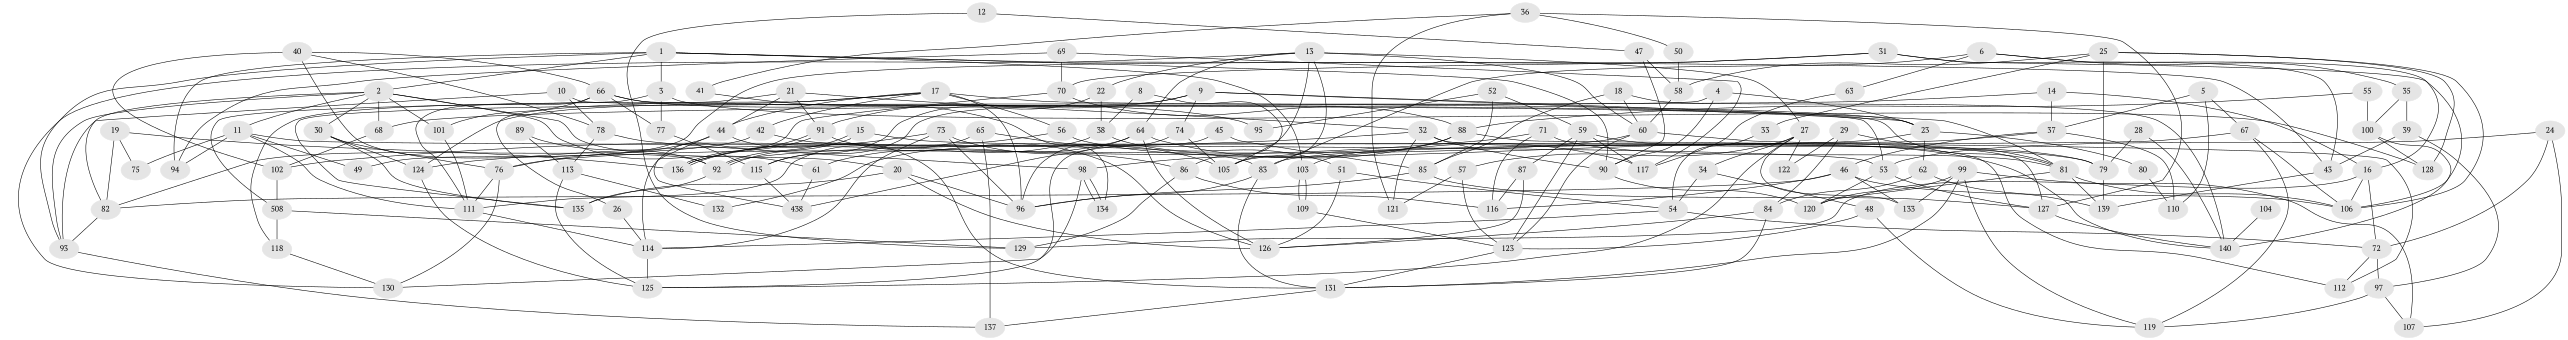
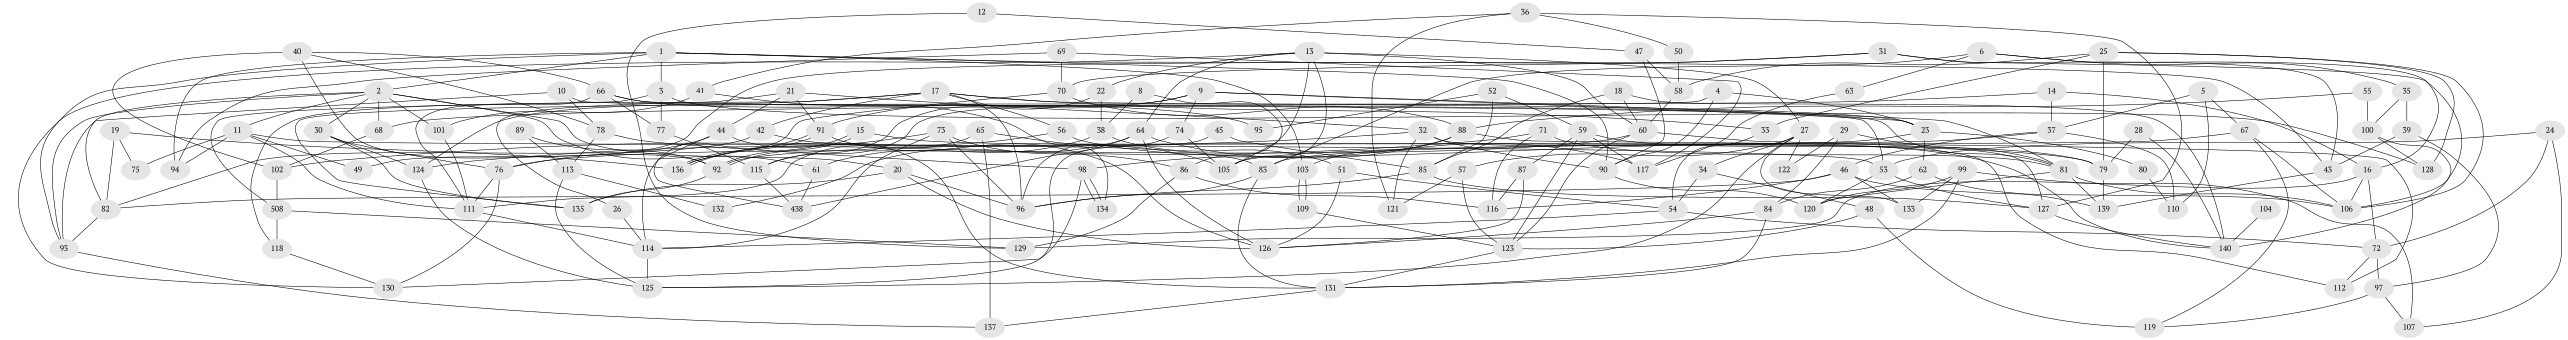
  graph {
    fontname="PT Serif"
    node [color=gray90 fontname="PT Serif" style=filled]
    edge [fontname="PT Serif"]
    1
    2
    3
    43
    90
    93
    94
    103
    11
    20
    30
    61
    68
    82
    101
    77
    n17 [label=508]
    128
    139
    120
    137
    109
    53
    49
    75
    111
    135
    126
    96
    124
    76
    n32 [label=438]
    102
    115
    129
    118
    4
    23
    92
    62
    80
    5
    37
    67
    110
    105
    46
    83
    106
    119
    6
    16
    35
    63
    72
    39
    100
    117
    131
    8
    38
    51
    9
    74
    81
    91
    136
    10
    78
    127
    98
    113
    114
    12
    47
    58
    13
    22
    27
    60
    64
    86
    130
    34
    57
    122
    125
    133
    123
    132
    116
    14
    15
    79
    50
    112
    97
    17
    33
    42
    56
    54
    140
    18
    85
    19
    21
    26
    32
    44
    121
    84
    24
    107
    25
    48
    28
    29
    31
    70
    88
    36
    41
    134
    40
    66
    95
    45
    52
    59
    87
    55
    65
    69
    71
    73
    104
    89
    99
    1 -- 2
    1 -- 3
    1 -- 43
    1 -- 90
    1 -- 93
    1 -- 94
    1 -- 103
    2 -- 93
    2 -- 11
    2 -- 20
    2 -- 30
    2 -- 61
    2 -- 68
    2 -- 82
    2 -- 101
    3 -- 77
    3 -- n17
    3 -- 128
    43 -- 139
    90 -- 120
    93 -- 137
    103 -- 109
    103 -- 109
    11 -- 94
    11 -- 53
    11 -- 49
    11 -- 75
    11 -- 111
    20 -- 135
    20 -- 126
    20 -- 96
    30 -- 135
    30 -- 124
    30 -- 76
    61 -- n32
    68 -- 102
    82 -- 93
    101 -- 111
    77 -- 115
    n17 -- 129
    n17 -- 118
    109 -- 123
    53 -- 120
    53 -- 127
    111 -- 114
    124 -- 125
    76 -- 111
    76 -- 130
    102 -- n17
    115 -- n32
    118 -- 130
    4 -- 90
    4 -- 135
    4 -- 23
    23 -- 92
    23 -- 62
    23 -- 80
    92 -- 135
    62 -- 139
    62 -- 84
    80 -- 110
    5 -- 37
    5 -- 67
    5 -- 110
    37 -- 110
    37 -- 105
    37 -- 46
    67 -- 83
    67 -- 106
    67 -- 119
    46 -- 82
    46 -- 106
    46 -- 133
    46 -- 116
    83 -- 96
    83 -- 131
    6 -- 83
    6 -- 16
    6 -- 35
    6 -- 63
    16 -- 129
    16 -- 106
    16 -- 72
    35 -- 39
    35 -- 100
    63 -- 117
    72 -- 112
    72 -- 97
    39 -- 43
    39 -- 97
    100 -- 128
    100 -- 140
    131 -- 137
    8 -- 105
    8 -- 38
    38 -- 61
    38 -- 51
    51 -- 126
    51 -- 54
    9 -- 115
    9 -- 23
    9 -- 74
    9 -- 81
    9 -- 91
    74 -- 96
    74 -- 105
    81 -- 139
    81 -- 120
    81 -- 106
    91 -- 126
    91 -- 136
    91 -- 136
    10 -- 93
    10 -- 53
    10 -- 78
    78 -- 98
    78 -- 113
    127 -- 140
    98 -- 130
    98 -- 134
    98 -- 134
    113 -- 125
    113 -- 132
    114 -- 125
    12 -- 129
    12 -- 47
    47 -- 90
    47 -- 58
    58 -- 60
    13 -- 105
    13 -- 22
    13 -- 27
    13 -- 60
    13 -- 64
    13 -- 86
    13 -- 130
    22 -- 115
    22 -- 38
    27 -- 34
    27 -- 57
    27 -- 122
    27 -- 125
    27 -- 133
    60 -- 76
    60 -- 127
    60 -- 123
    64 -- 126
    64 -- n32
    64 -- 117
    64 -- 132
    86 -- 129
    86 -- 116
    34 -- 54
    34 -- 48
    57 -- 123
    57 -- 121
    123 -- 131
    14 -- 68
    14 -- 37
    14 -- 16
    15 -- 92
    15 -- 92
    15 -- 79
    79 -- 139
    50 -- 58
    97 -- 119
    97 -- 107
    17 -- 96
    17 -- 124
    17 -- 118
    17 -- 23
-   17 -- 44
+   17 -- 33
    17 -- 42
    17 -- 56
    33 -- 54
    42 -- 82
    42 -- 83
    56 -- 136
    56 -- 140
    54 -- 72
    54 -- 114
    18 -- 60
    18 -- 140
    18 -- 85
    85 -- 96
    85 -- 127
    19 -- 82
    19 -- 75
    19 -- 136
    21 -- 91
    21 -- 26
    21 -- 32
    21 -- 44
    26 -- 114
    32 -- 90
    32 -- 102
    32 -- 112
    32 -- 121
    44 -- 76
    44 -- n32
    44 -- 131
    84 -- 126
    84 -- 131
    24 -- 53
    24 -- 72
    24 -- 107
    25 -- 128
    25 -- 106
    25 -- 58
    25 -- 79
    25 -- 33
    48 -- 119
    48 -- 123
    28 -- 79
    28 -- 140
    29 -- 81
    29 -- 122
    29 -- 84
    31 -- 43
    31 -- 49
    31 -- 106
    31 -- 70
    70 -- 114
    70 -- 88
    88 -- 103
    88 -- 98
    88 -- 112
    36 -- 127
    36 -- 50
    36 -- 121
    36 -- 41
-   66 -- 101
+   41 -- 101
    41 -- 134
    40 -- 102
    40 -- 92
    40 -- 78
    40 -- 66
    66 -- 77
    66 -- 111
    66 -- 81
    66 -- 95
    45 -- 125
    45 -- 85
    52 -- 85
    52 -- 95
    52 -- 59
    59 -- 117
    59 -- 123
    59 -- 79
    59 -- 87
    87 -- 126
    87 -- 116
    55 -- 100
    55 -- 88
    65 -- 137
    65 -- 111
    65 -- 105
    69 -- 94
    69 -- 117
    69 -- 70
    71 -- 124
    71 -- 81
    71 -- 116
    73 -- 96
    73 -- 136
    73 -- 114
    73 -- 86
    104 -- 140
    89 -- 92
    89 -- 113
    99 -- 120
-   99 -- 119
    99 -- 131
    99 -- 133
    99 -- 107
  }
